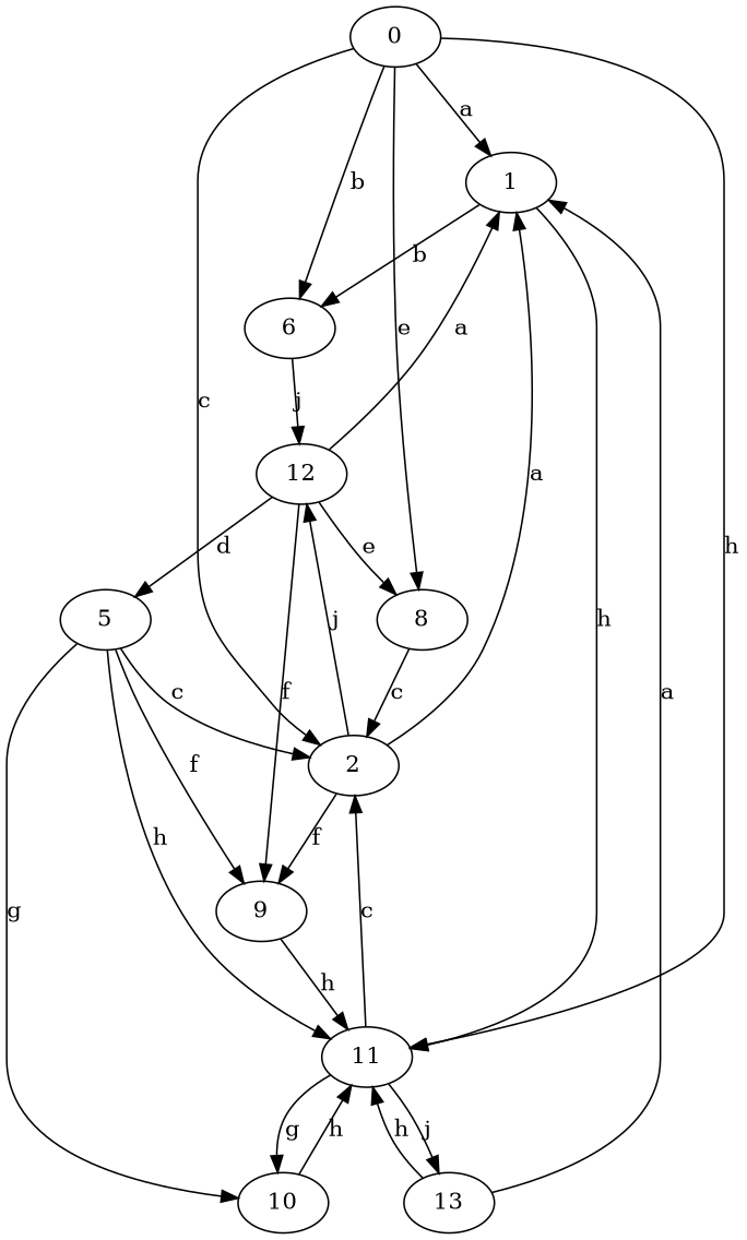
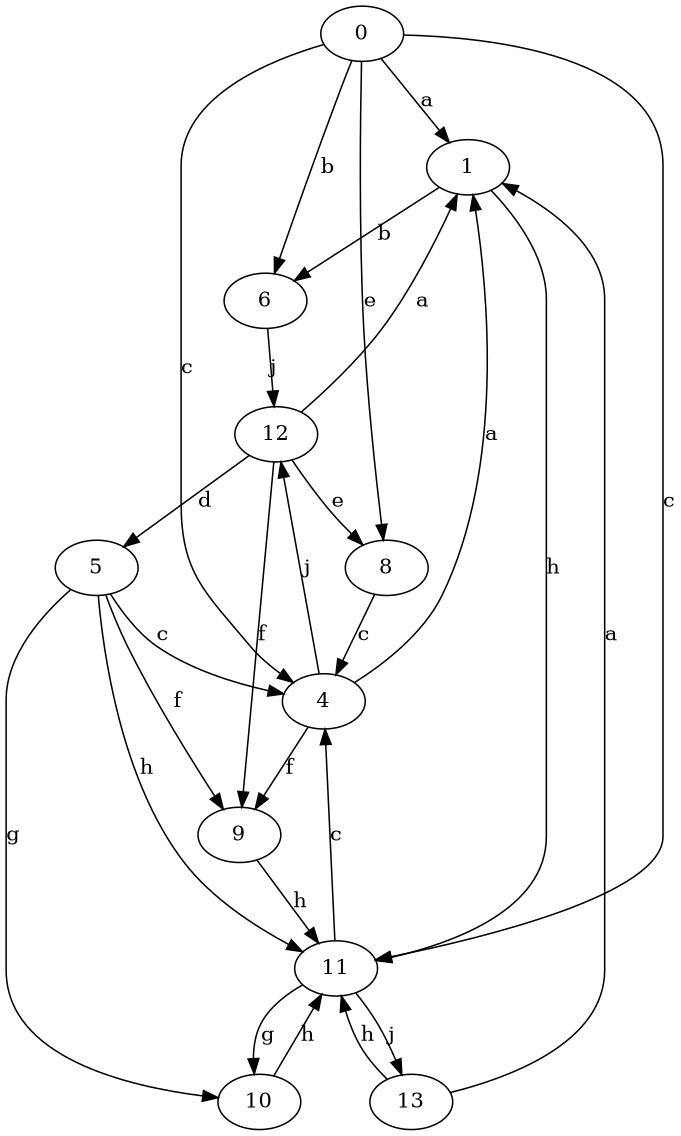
  strict digraph {
    0
    1
    n3 [label=6]
-   4 [label=2]
+   4
    8
    11
    12
    9
    10
    13
    5
    0 -> 1 [label=a]
    0 -> n3 [label=b]
    0 -> 4 [label=c]
    0 -> 8 [label=e]
-   0 -> 11 [label=h]
+   0 -> 11 [label=c]
    1 -> n3 [label=b]
    1 -> 11 [label=h]
    n3 -> 12 [label=j]
    4 -> 1 [label=a]
    4 -> 12 [label=j]
    4 -> 9 [label=f]
    8 -> 4 [label=c]
    11 -> 4 [label=c]
    11 -> 10 [label=g]
    11 -> 13 [label=j]
    12 -> 1 [label=a]
    12 -> 8 [label=e]
    12 -> 9 [label=f]
    12 -> 5 [label=d]
    9 -> 11 [label=h]
    10 -> 11 [label=h]
    13 -> 1 [label=a]
    13 -> 11 [label=h]
    5 -> 4 [label=c]
    5 -> 11 [label=h]
    5 -> 9 [label=f]
    5 -> 10 [label=g]
  }
